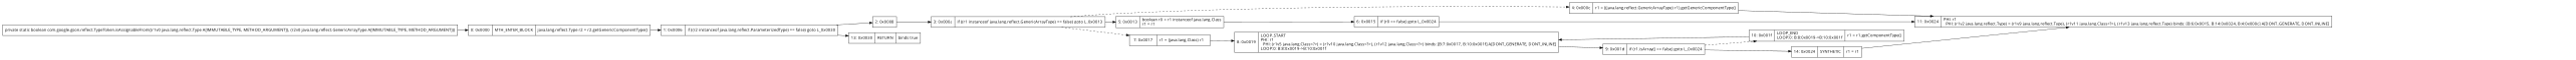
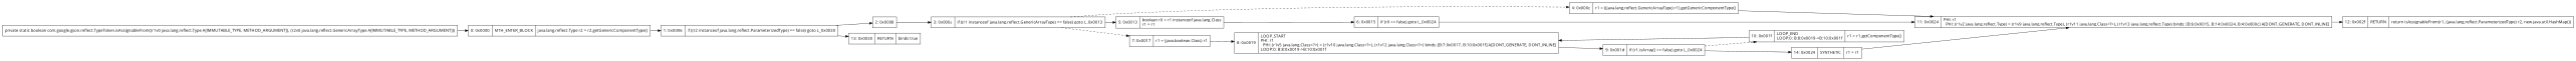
  digraph {
    fontname="Open Sans"
    rankdir=LR
    node [fontname="Open Sans" shape=record]
    edge [fontname="Open Sans"]
    n1 [label="{0\:\ 0x0000|MTH_ENTER_BLOCK\l|java.lang.reflect.Type r2 = r2.getGenericComponentType()\l}"]
    n2 [label="{1\:\ 0x0006|if ((r2 instanceof java.lang.reflect.ParameterizedType) == false) goto L_0x0030\l}"]
    n3 [label="{2\:\ 0x0008}"]
    n4 [label="{13\:\ 0x0030|RETURN\l|binds true\l}"]
    n5 [label="{3\:\ 0x000a|if ((r1 instanceof java.lang.reflect.GenericArrayType) == false) goto L_0x0013\l}"]
    n6 [label="{4\:\ 0x000c|r1 = ((java.lang.reflect.GenericArrayType) r1).getGenericComponentType()\l}"]
    n7 [label="{5\:\ 0x0013|boolean r0 = r1 instanceof java.lang.Class\lr1 = r1\l}"]
-   n8 [label="{7\:\ 0x0017|r1 = (java.lang.Class) r1\l}"]
+   n8 [label="{7\:\ 0x0017|r1 = (java.boolean.Class) r1\l}"]
    n9 [label="{11\:\ 0x0024|PHI: r1 \l  PHI: (r1v2 java.lang.reflect.Type) = (r1v9 java.lang.reflect.Type), (r1v11 java.lang.Class\<?\>), (r1v13 java.lang.reflect.Type) binds: [B:6:0x0015, B:14:0x0024, B:4:0x000c] A[DONT_GENERATE, DONT_INLINE]\l}"]
    n10 [label="{6\:\ 0x0015|if (r0 == false) goto L_0x0024\l}"]
+   n11 [label="{12\:\ 0x002f|RETURN\l|return isAssignableFrom(r1, (java.lang.reflect.ParameterizedType) r2, new java.util.HashMap())\l}"]
    n12 [label="{8\:\ 0x0019|LOOP_START\lPHI: r1 \l  PHI: (r1v5 java.lang.Class\<?\>) = (r1v10 java.lang.Class\<?\>), (r1v12 java.lang.Class\<?\>) binds: [B:7:0x0017, B:10:0x001f] A[DONT_GENERATE, DONT_INLINE]\lLOOP:0: B:8:0x0019\-\>B:10:0x001f\l}"]
    n13 [label="{9\:\ 0x001d|if (r1.isArray() == false) goto L_0x0024\l}"]
    n14 [label="{10\:\ 0x001f|LOOP_END\lLOOP:0: B:8:0x0019\-\>B:10:0x001f\l|r1 = r1.getComponentType()\l}"]
    n15 [label="{14\:\ 0x0024|SYNTHETIC\l|r1 = r1\l}"]
    n16 [label="{private static boolean com.google.gson.reflect.TypeToken.isAssignableFrom((r1v0 java.lang.reflect.Type A[IMMUTABLE_TYPE, METHOD_ARGUMENT]), (r2v0 java.lang.reflect.GenericArrayType A[IMMUTABLE_TYPE, METHOD_ARGUMENT])) }"]
    n1 -> n2
    n2 -> n3 [style=solid]
    n2 -> n4
    n3 -> n5
    n5 -> n6 [style=dashed]
    n5 -> n7
    n5 -> n8 [style=dashed]
    n6 -> n9
    n7 -> n10
    n8 -> n12
+   n9 -> n11
    n10 -> n9
    n12 -> n13
    n13 -> n14 [style=dashed]
    n13 -> n15
    n14 -> n12
    n15 -> n9
    n16 -> n1
  }
